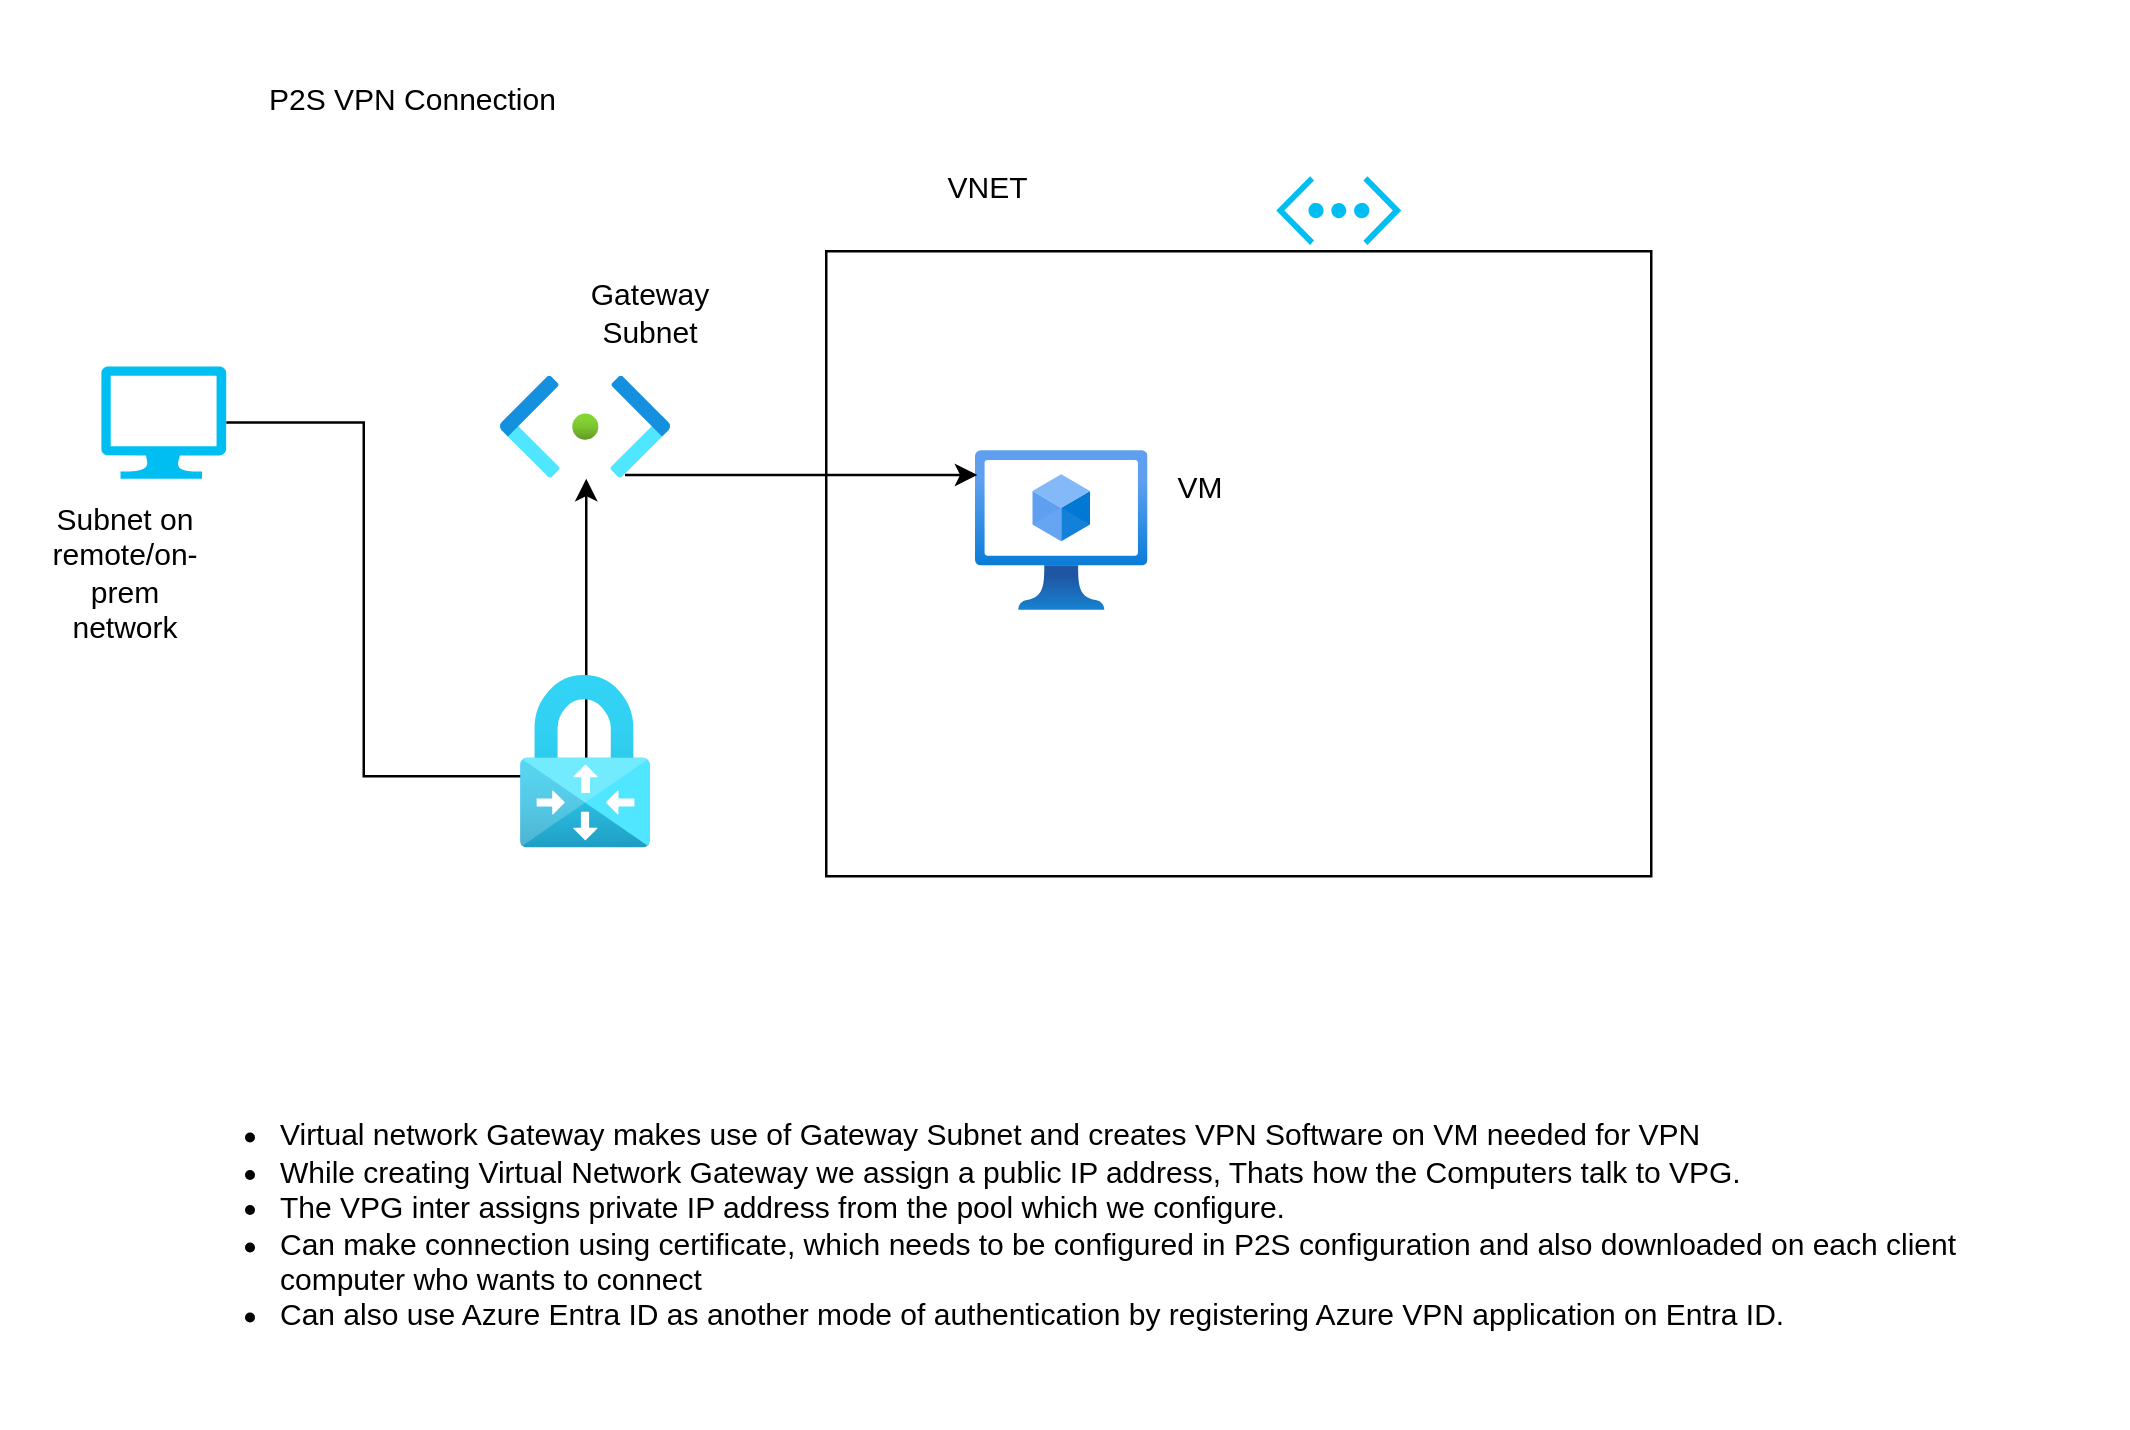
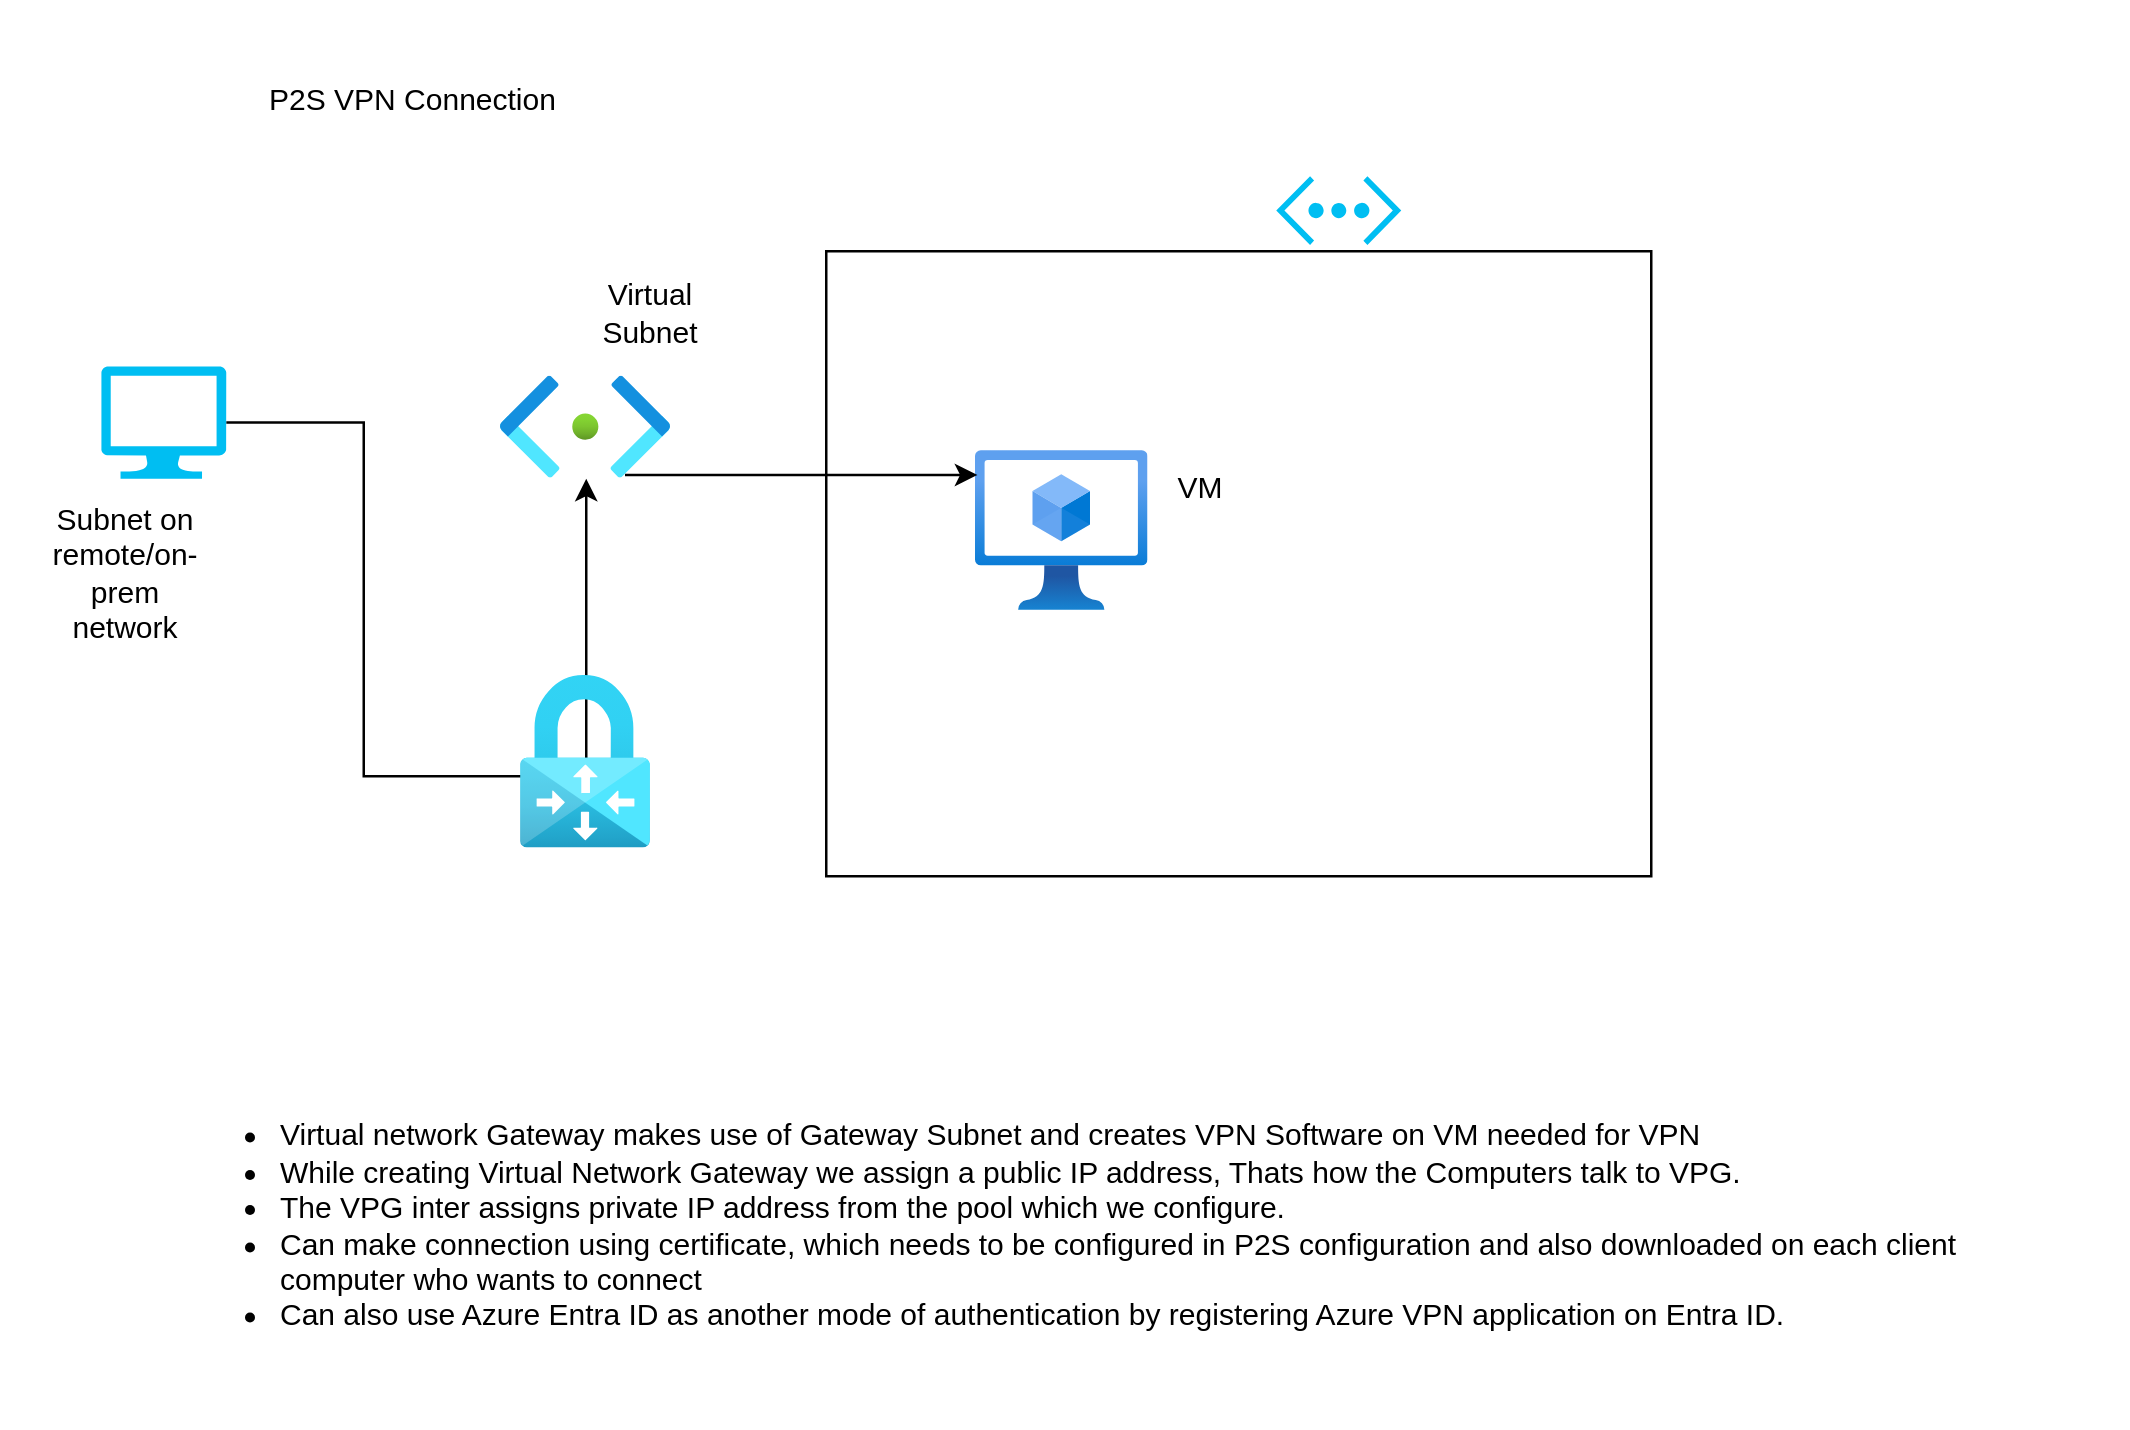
  <mxCell id="0" />
  <mxCell id="1" parent="0" />
  <mxCell id="2" value="" style="whiteSpace=wrap;html=1;" vertex="1" parent="1"><mxGeometry x="330" y="100" width="330" height="250" as="geometry" /></mxCell>
  <mxCell id="3" value="" style="image;aspect=fixed;html=1;points=[];align=center;fontSize=12;image=img/lib/azure2/networking/Subnet.svg;" vertex="1" parent="1"><mxGeometry x="200" y="150.28" width="68" height="40.72" as="geometry" /></mxCell>
  <mxCell id="4" value="" style="edgeStyle=orthogonalEdgeStyle;rounded=0;orthogonalLoop=1;jettySize=auto;html=1;" edge="1" parent="1" source="5" target="3"><mxGeometry relative="1" as="geometry"><Array as="points"><mxPoint x="145" y="169" /><mxPoint x="145" y="310" /><mxPoint x="234" y="310" /></Array></mxGeometry></mxCell>
  <mxCell id="5" value="" style="verticalLabelPosition=bottom;html=1;verticalAlign=top;align=center;strokeColor=none;fillColor=#00BEF2;shape=mxgraph.azure.computer;pointerEvents=1;" vertex="1" parent="1"><mxGeometry x="40" y="146" width="50" height="45" as="geometry" /></mxCell>
  <mxCell id="6" value="" style="image;aspect=fixed;html=1;points=[];align=center;fontSize=12;image=img/lib/azure2/networking/Virtual_Network_Gateways.svg;" vertex="1" parent="1"><mxGeometry x="208" y="270" width="52" height="69" as="geometry" /></mxCell>
  <mxCell id="7" value="" style="verticalLabelPosition=bottom;html=1;verticalAlign=top;align=center;strokeColor=none;fillColor=#00BEF2;shape=mxgraph.azure.virtual_network;pointerEvents=1;" vertex="1" parent="1"><mxGeometry x="510" y="70" width="50" height="27.5" as="geometry" /></mxCell>
  <mxCell id="8" value="" style="image;aspect=fixed;html=1;points=[];align=center;fontSize=12;image=img/lib/azure2/compute/Virtual_Machines_Classic.svg;" vertex="1" parent="1"><mxGeometry x="390" y="180" width="69" height="64" as="geometry" /></mxCell>
  <mxCell id="9" value="" style="endArrow=classic;html=1;rounded=0;exitX=0.728;exitY=0.963;exitDx=0;exitDy=0;exitPerimeter=0;entryX=0.007;entryY=0.148;entryDx=0;entryDy=0;entryPerimeter=0;" edge="1" parent="1" source="3" target="8"><mxGeometry width="50" height="50" relative="1" as="geometry"><mxPoint x="400" y="370" as="sourcePoint" /><mxPoint x="450" y="320" as="targetPoint" /></mxGeometry></mxCell>
- <mxCell id="10" value="&lt;div&gt;Gateway Subnet&lt;/div&gt;" style="text;html=1;align=center;verticalAlign=middle;whiteSpace=wrap;rounded=0;" vertex="1" parent="1"><mxGeometry x="230" y="110" width="60" height="30" as="geometry" /></mxCell>
+ <mxCell id="10" value="&lt;div&gt;Virtual Subnet&lt;/div&gt;" style="text;html=1;align=center;verticalAlign=middle;whiteSpace=wrap;rounded=0;" vertex="1" parent="1"><mxGeometry x="230" y="110" width="60" height="30" as="geometry" /></mxCell>
  <mxCell id="11" value="&lt;div&gt;Subnet on remote/on-prem network&lt;/div&gt;" style="text;html=1;align=center;verticalAlign=middle;whiteSpace=wrap;rounded=0;" vertex="1" parent="1"><mxGeometry x="20" y="214" width="60" height="30" as="geometry" /></mxCell>
  <mxCell id="12" value="&lt;div&gt;P2S VPN Connection&lt;/div&gt;" style="text;html=1;align=center;verticalAlign=middle;whiteSpace=wrap;rounded=0;" vertex="1" parent="1"><mxGeometry x="20" y="20" width="290" height="40" as="geometry" /></mxCell>
- <mxCell id="13" value="&lt;div&gt;VNET&lt;/div&gt;" style="text;html=1;align=center;verticalAlign=middle;whiteSpace=wrap;rounded=0;" vertex="1" parent="1"><mxGeometry x="365" y="60" width="60" height="30" as="geometry" /></mxCell>
  <mxCell id="14" value="VM" style="text;html=1;align=center;verticalAlign=middle;whiteSpace=wrap;rounded=0;" vertex="1" parent="1"><mxGeometry x="450" y="180" width="60" height="30" as="geometry" /></mxCell>
  <mxCell id="15" value="&lt;ul&gt;&lt;li&gt;Virtual network Gateway makes use of Gateway Subnet and creates VPN Software on VM needed for VPN&lt;/li&gt;&lt;li&gt;While creating Virtual Network Gateway we assign a public IP address, Thats how the Computers talk to VPG.&lt;/li&gt;&lt;li&gt;The VPG inter assigns private IP address from the pool which we configure.&lt;/li&gt;&lt;li&gt;Can make connection using certificate, which needs to be configured in P2S configuration and also downloaded on each client computer who wants to connect&lt;/li&gt;&lt;li&gt;Can also use Azure Entra ID as another mode of authentication by registering Azure VPN application on Entra ID.&lt;/li&gt;&lt;/ul&gt;" style="text;html=1;align=left;verticalAlign=middle;whiteSpace=wrap;rounded=0;" vertex="1" parent="1"><mxGeometry x="70" y="430" width="760" height="120" as="geometry" /></mxCell>
